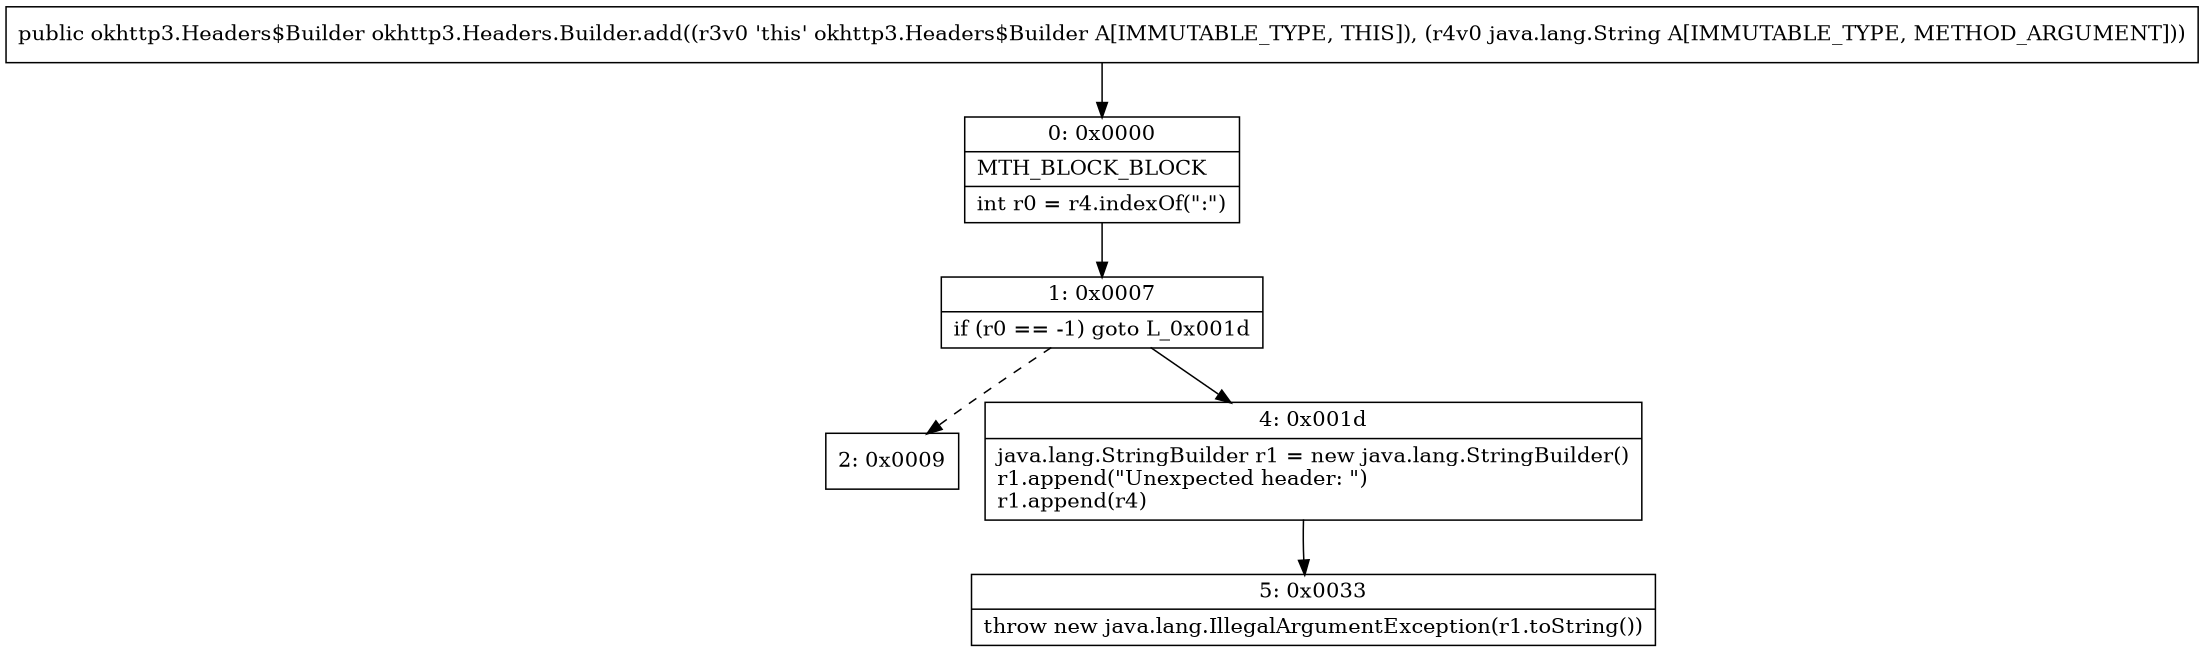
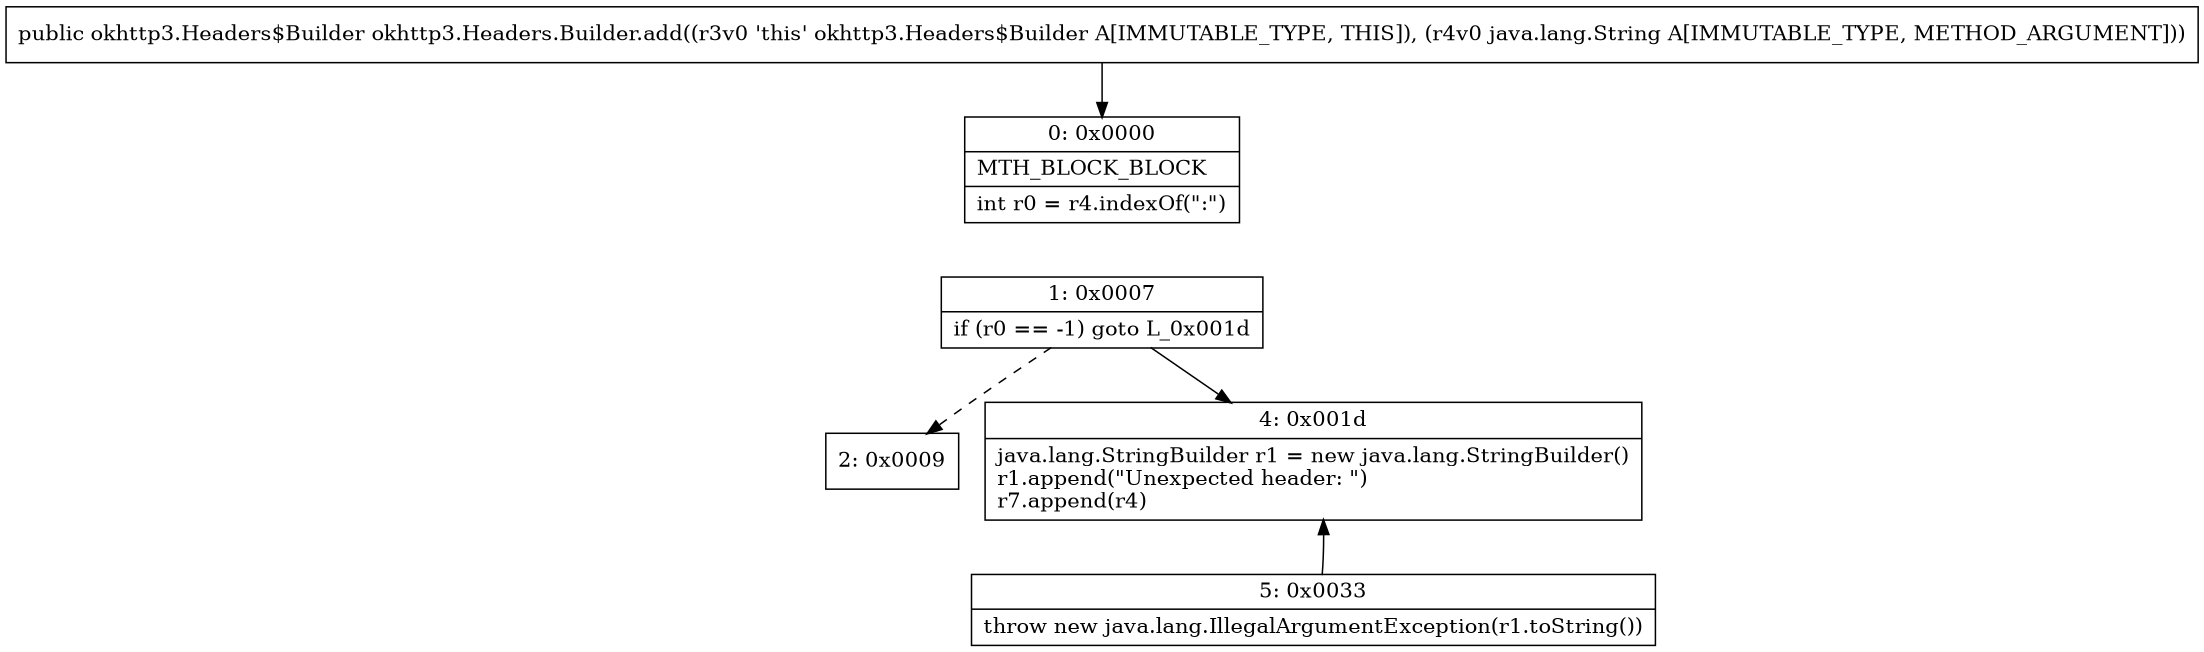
  digraph {
    node [shape=record]
    n1 [label="{0\:\ 0x0000|MTH_BLOCK_BLOCK\l|int r0 = r4.indexOf(\":\")\l}"]
    n2 [label="{1\:\ 0x0007|if (r0 == \-1) goto L_0x001d\l}"]
    n3 [label="{2\:\ 0x0009}"]
-   n4 [label="{4\:\ 0x001d|java.lang.StringBuilder r1 = new java.lang.StringBuilder()\lr1.append(\"Unexpected header: \")\lr1.append(r4)\l}"]
+   n4 [label="{4\:\ 0x001d|java.lang.StringBuilder r1 = new java.lang.StringBuilder()\lr1.append(\"Unexpected header: \")\lr7.append(r4)\l}"]
    n5 [label="{5\:\ 0x0033|throw new java.lang.IllegalArgumentException(r1.toString())\l}"]
    n6 [label="{public okhttp3.Headers$Builder okhttp3.Headers.Builder.add((r3v0 'this' okhttp3.Headers$Builder A[IMMUTABLE_TYPE, THIS]), (r4v0 java.lang.String A[IMMUTABLE_TYPE, METHOD_ARGUMENT])) }"]
-   n1 -> n2
    n2 -> n3 [style=dashed]
    n2 -> n4
-   n4 -> n5
+   n5 -> n4
    n6 -> n1
  }
